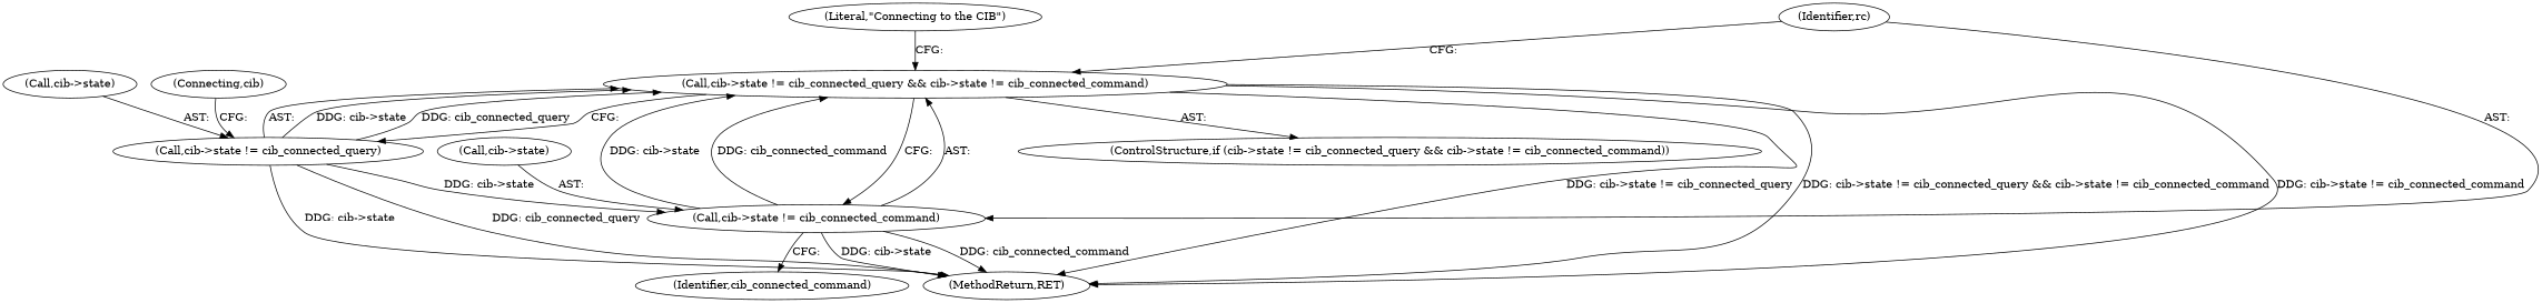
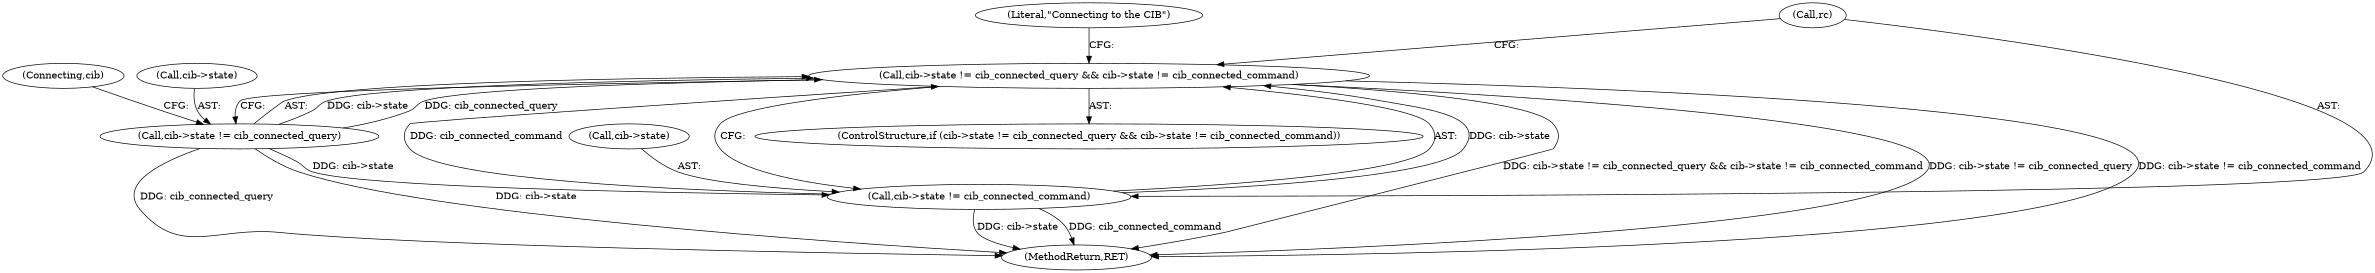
  digraph {
    n1 [label="(Call,cib->state != cib_connected_query && cib->state != cib_connected_command)"]
    n2 [label="(Call,cib->state != cib_connected_query)"]
    n3 [label="(Call,cib->state != cib_connected_command)"]
    n4 [label="(ControlStructure,if (cib->state != cib_connected_query && cib->state != cib_connected_command))"]
    n5 [label="(MethodReturn,RET)"]
-   n6 [label="(Identifier,cib_connected_command)"]
-   n7 [label="(Identifier,rc)"]
+   n7 [label="(Call,rc)"]
    n8 [label="(Call,cib->state)"]
    n9 [label="(Literal,\"Connecting to the CIB\")"]
    n10 [label="(Call,cib->state)"]
    n11 [label="(Connecting,cib)"]
    n1 -> n2 [label="CFG: "]
    n1 -> n3 [label="CFG: "]
    n1 -> n4 [label="AST: "]
    n1 -> n5 [label="DDG: cib->state != cib_connected_query && cib->state != cib_connected_command"]
    n1 -> n5 [label="DDG: cib->state != cib_connected_query"]
    n1 -> n5 [label="DDG: cib->state != cib_connected_command"]
    n2 -> n1 [label="AST: "]
    n2 -> n1 [label="DDG: cib->state"]
    n2 -> n1 [label="DDG: cib_connected_query"]
    n2 -> n3 [label="DDG: cib->state"]
    n2 -> n5 [label="DDG: cib_connected_query"]
    n2 -> n5 [label="DDG: cib->state"]
    n3 -> n1 [label="AST: "]
    n3 -> n1 [label="DDG: cib->state"]
    n3 -> n1 [label="DDG: cib_connected_command"]
    n3 -> n5 [label="DDG: cib_connected_command"]
    n3 -> n5 [label="DDG: cib->state"]
-   n3 -> n6 [label="CFG: "]
    n7 -> n1 [label="CFG: "]
    n7 -> n3 [label="AST: "]
    n8 -> n3 [label="AST: "]
    n9 -> n1 [label="CFG: "]
    n10 -> n2 [label="AST: "]
    n11 -> n2 [label="CFG: "]
  }
